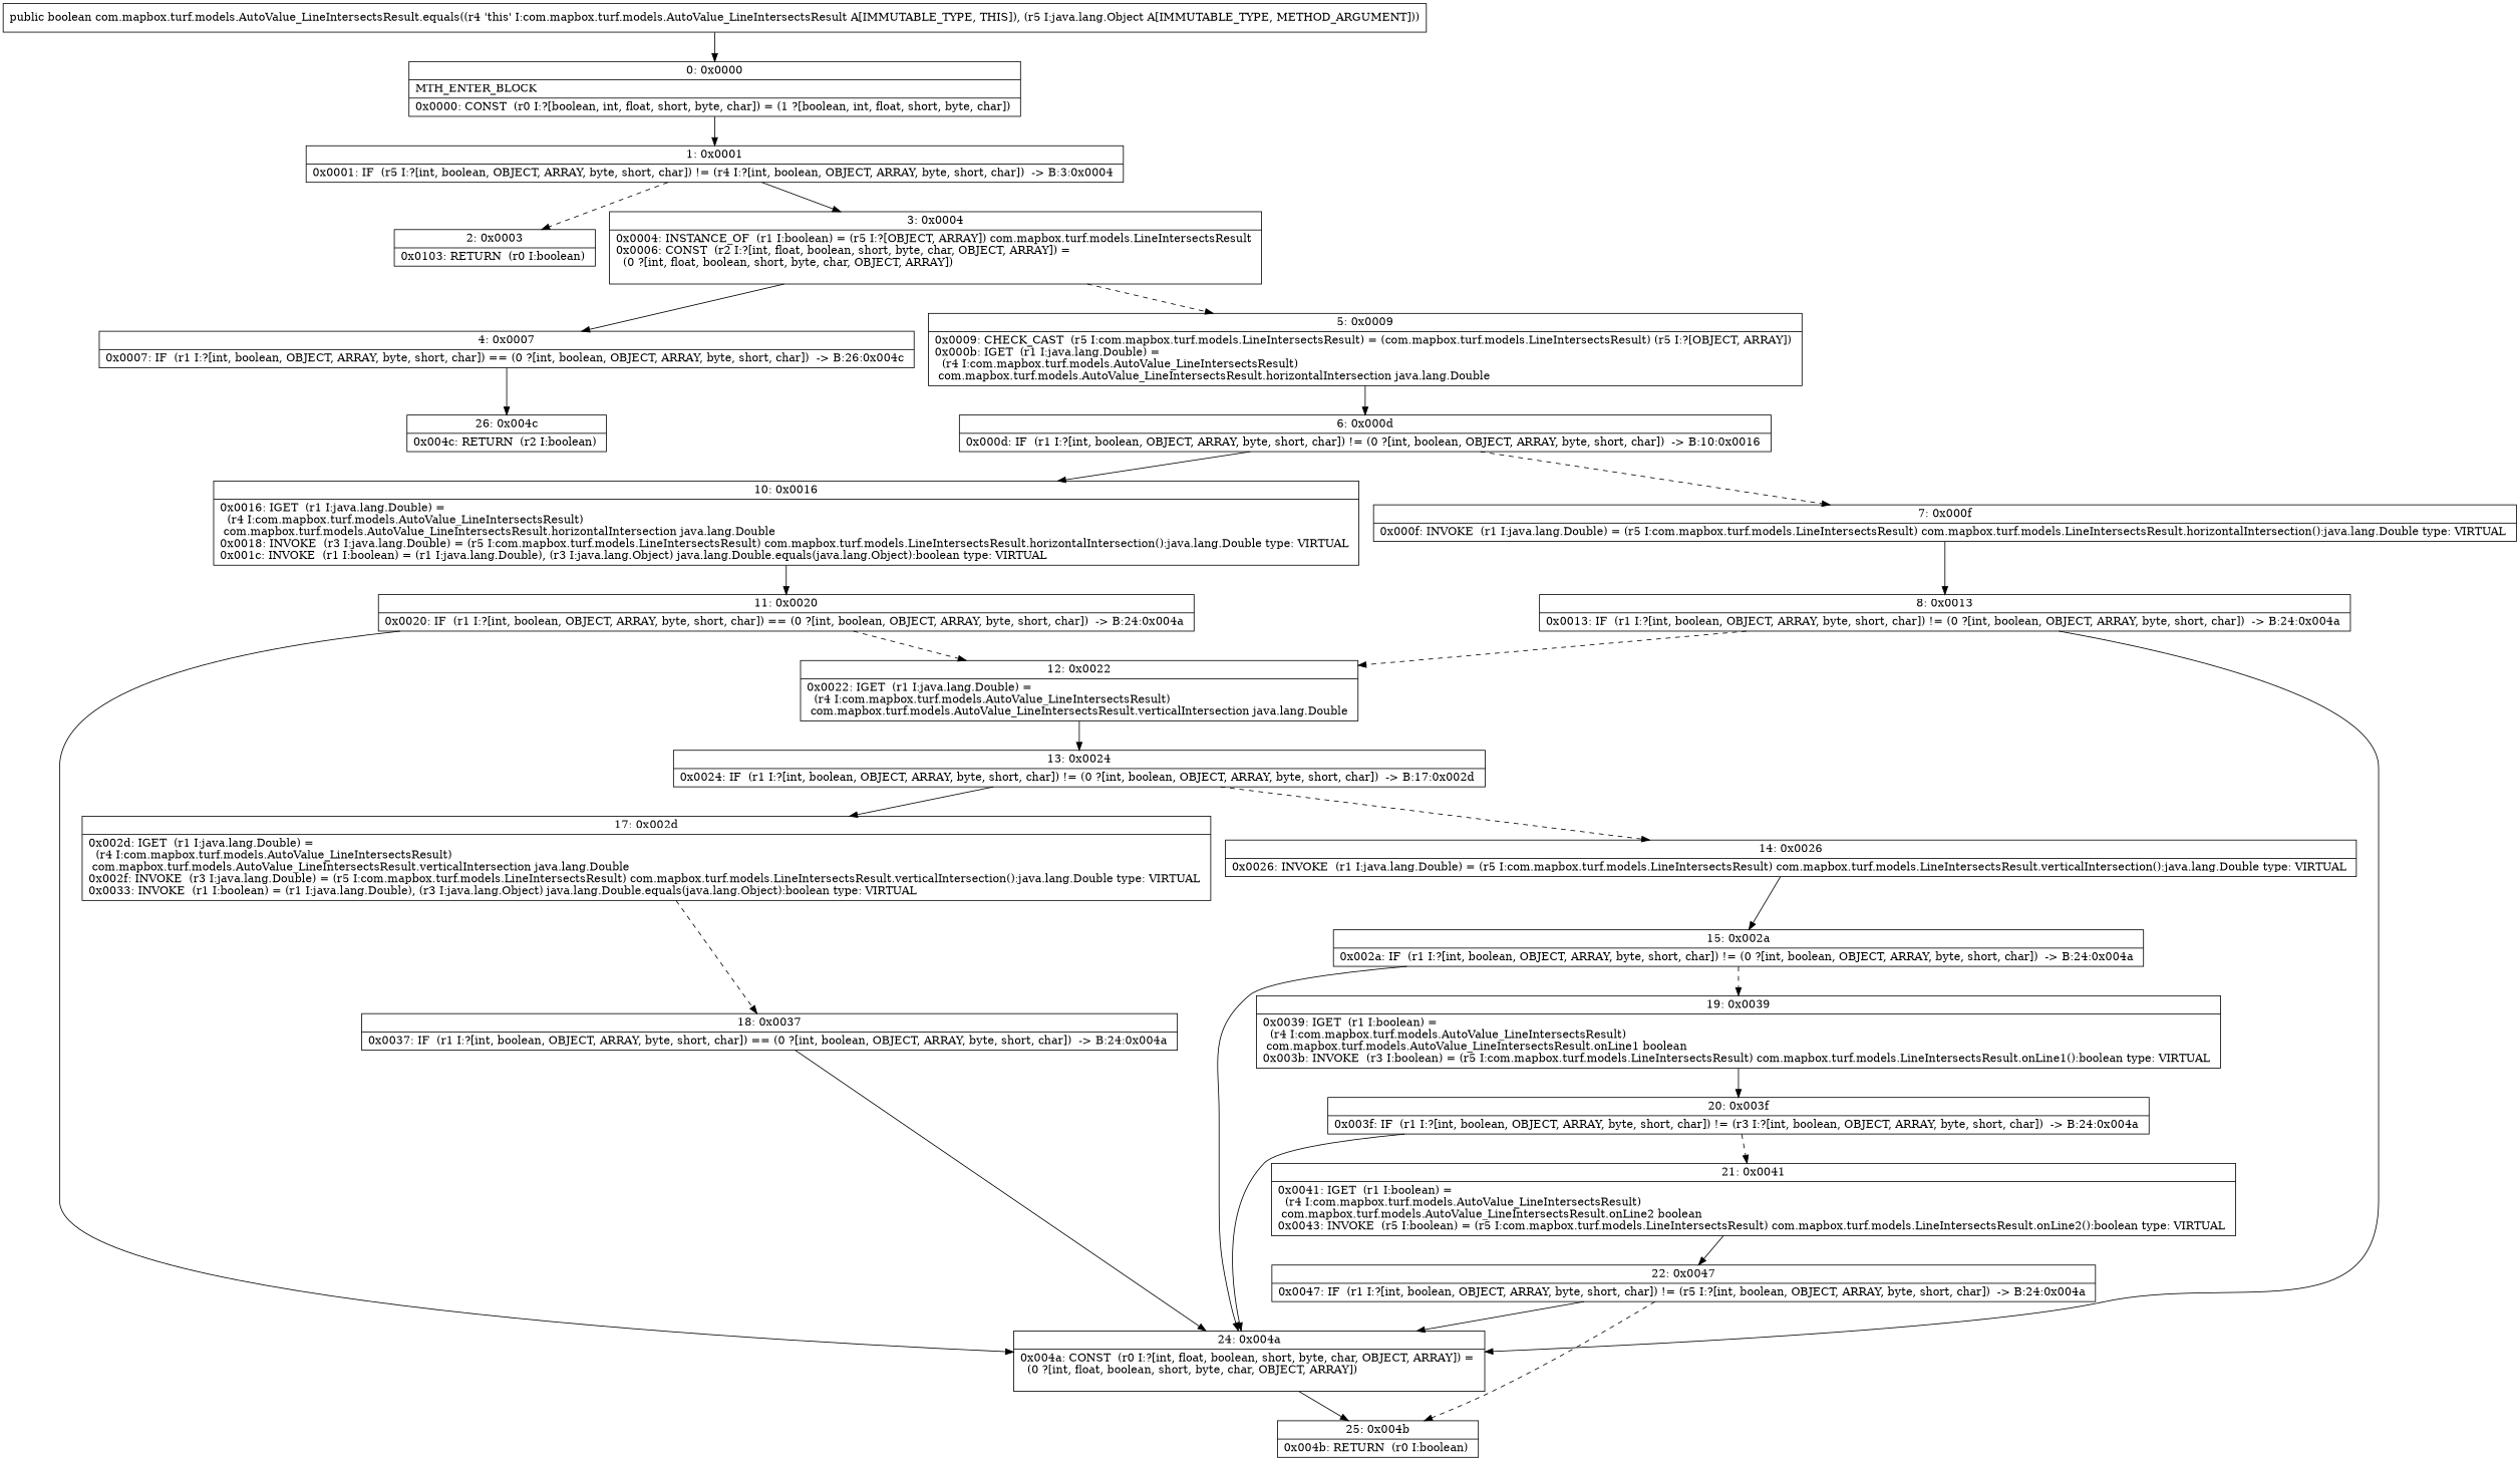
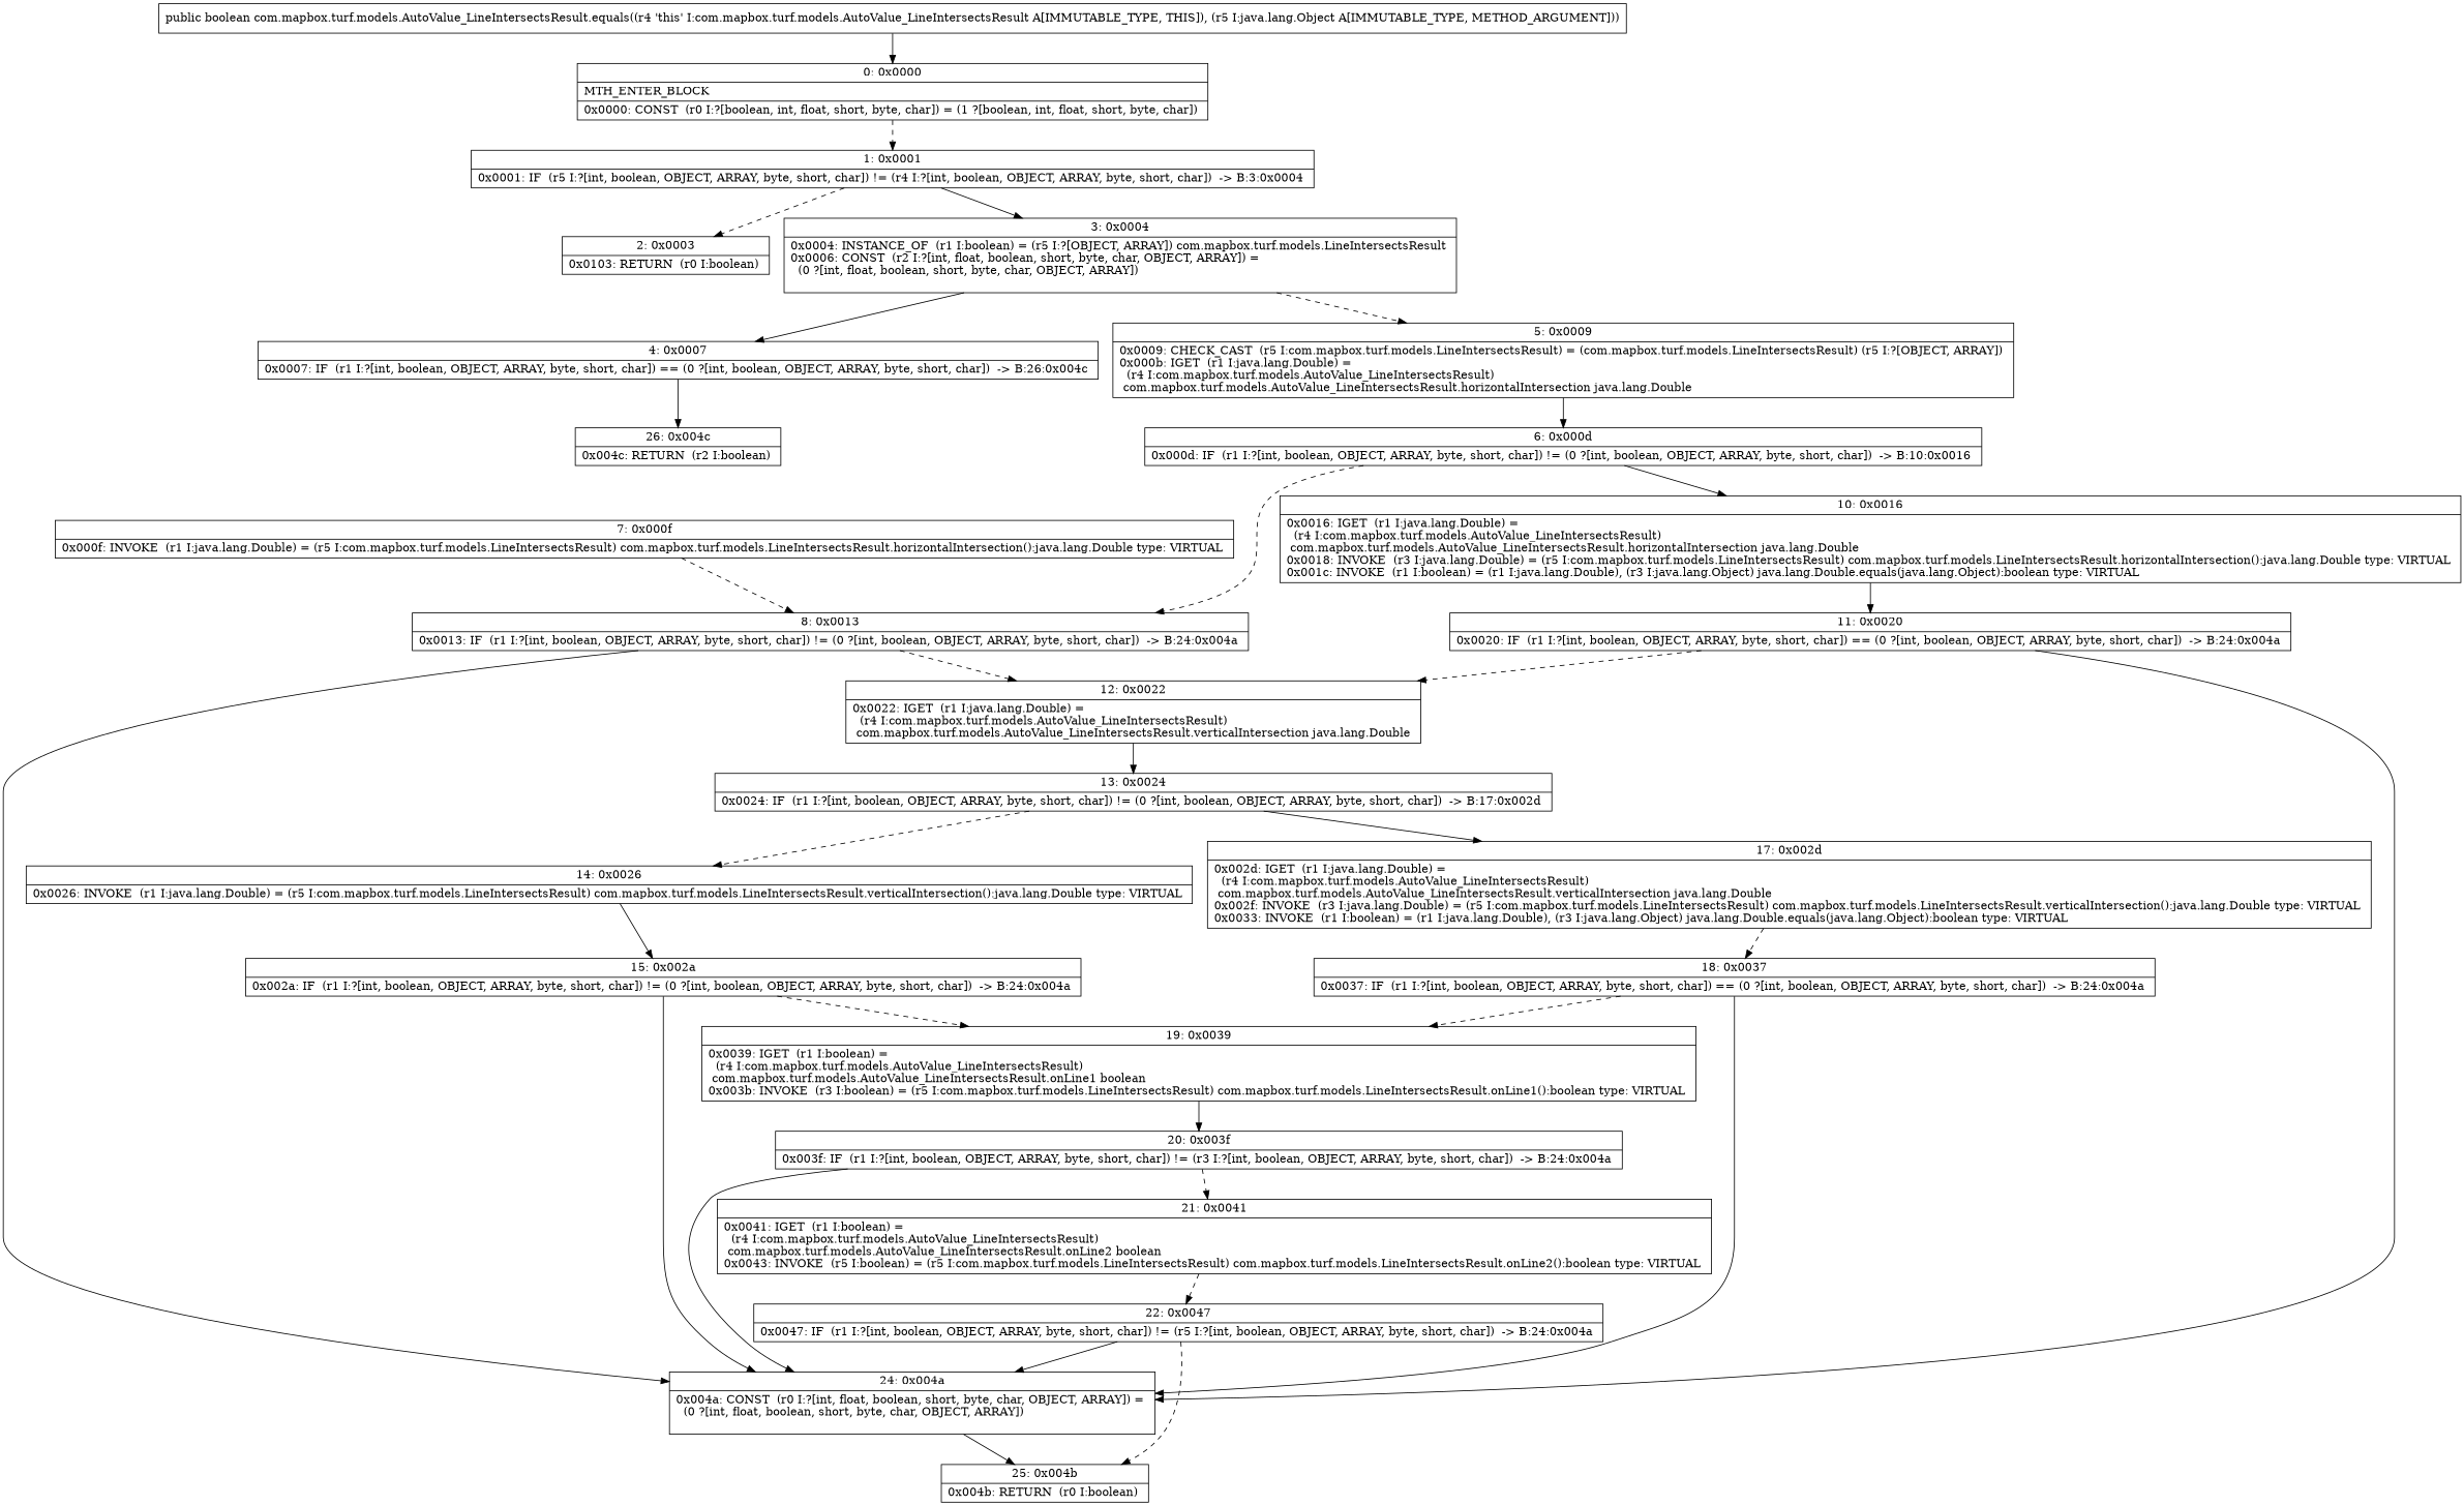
  digraph {
    node [shape=record]
    n1 [label="{0\:\ 0x0000|MTH_ENTER_BLOCK\l|0x0000: CONST  (r0 I:?[boolean, int, float, short, byte, char]) = (1 ?[boolean, int, float, short, byte, char]) \l}"]
    n2 [label="{1\:\ 0x0001|0x0001: IF  (r5 I:?[int, boolean, OBJECT, ARRAY, byte, short, char]) != (r4 I:?[int, boolean, OBJECT, ARRAY, byte, short, char])  \-\> B:3:0x0004 \l}"]
    n3 [label="{2\:\ 0x0003|0x0103: RETURN  (r0 I:boolean) \l}"]
    n4 [label="{3\:\ 0x0004|0x0004: INSTANCE_OF  (r1 I:boolean) = (r5 I:?[OBJECT, ARRAY]) com.mapbox.turf.models.LineIntersectsResult \l0x0006: CONST  (r2 I:?[int, float, boolean, short, byte, char, OBJECT, ARRAY]) = \l  (0 ?[int, float, boolean, short, byte, char, OBJECT, ARRAY])\l \l}"]
    n5 [label="{4\:\ 0x0007|0x0007: IF  (r1 I:?[int, boolean, OBJECT, ARRAY, byte, short, char]) == (0 ?[int, boolean, OBJECT, ARRAY, byte, short, char])  \-\> B:26:0x004c \l}"]
    n6 [label="{5\:\ 0x0009|0x0009: CHECK_CAST  (r5 I:com.mapbox.turf.models.LineIntersectsResult) = (com.mapbox.turf.models.LineIntersectsResult) (r5 I:?[OBJECT, ARRAY]) \l0x000b: IGET  (r1 I:java.lang.Double) = \l  (r4 I:com.mapbox.turf.models.AutoValue_LineIntersectsResult)\l com.mapbox.turf.models.AutoValue_LineIntersectsResult.horizontalIntersection java.lang.Double \l}"]
    n7 [label="{26\:\ 0x004c|0x004c: RETURN  (r2 I:boolean) \l}"]
    n8 [label="{6\:\ 0x000d|0x000d: IF  (r1 I:?[int, boolean, OBJECT, ARRAY, byte, short, char]) != (0 ?[int, boolean, OBJECT, ARRAY, byte, short, char])  \-\> B:10:0x0016 \l}"]
    n9 [label="{7\:\ 0x000f|0x000f: INVOKE  (r1 I:java.lang.Double) = (r5 I:com.mapbox.turf.models.LineIntersectsResult) com.mapbox.turf.models.LineIntersectsResult.horizontalIntersection():java.lang.Double type: VIRTUAL \l}"]
    n10 [label="{10\:\ 0x0016|0x0016: IGET  (r1 I:java.lang.Double) = \l  (r4 I:com.mapbox.turf.models.AutoValue_LineIntersectsResult)\l com.mapbox.turf.models.AutoValue_LineIntersectsResult.horizontalIntersection java.lang.Double \l0x0018: INVOKE  (r3 I:java.lang.Double) = (r5 I:com.mapbox.turf.models.LineIntersectsResult) com.mapbox.turf.models.LineIntersectsResult.horizontalIntersection():java.lang.Double type: VIRTUAL \l0x001c: INVOKE  (r1 I:boolean) = (r1 I:java.lang.Double), (r3 I:java.lang.Object) java.lang.Double.equals(java.lang.Object):boolean type: VIRTUAL \l}"]
    n11 [label="{8\:\ 0x0013|0x0013: IF  (r1 I:?[int, boolean, OBJECT, ARRAY, byte, short, char]) != (0 ?[int, boolean, OBJECT, ARRAY, byte, short, char])  \-\> B:24:0x004a \l}"]
    n12 [label="{11\:\ 0x0020|0x0020: IF  (r1 I:?[int, boolean, OBJECT, ARRAY, byte, short, char]) == (0 ?[int, boolean, OBJECT, ARRAY, byte, short, char])  \-\> B:24:0x004a \l}"]
    n13 [label="{12\:\ 0x0022|0x0022: IGET  (r1 I:java.lang.Double) = \l  (r4 I:com.mapbox.turf.models.AutoValue_LineIntersectsResult)\l com.mapbox.turf.models.AutoValue_LineIntersectsResult.verticalIntersection java.lang.Double \l}"]
    n14 [label="{24\:\ 0x004a|0x004a: CONST  (r0 I:?[int, float, boolean, short, byte, char, OBJECT, ARRAY]) = \l  (0 ?[int, float, boolean, short, byte, char, OBJECT, ARRAY])\l \l}"]
    n15 [label="{13\:\ 0x0024|0x0024: IF  (r1 I:?[int, boolean, OBJECT, ARRAY, byte, short, char]) != (0 ?[int, boolean, OBJECT, ARRAY, byte, short, char])  \-\> B:17:0x002d \l}"]
    n16 [label="{25\:\ 0x004b|0x004b: RETURN  (r0 I:boolean) \l}"]
    n17 [label="{14\:\ 0x0026|0x0026: INVOKE  (r1 I:java.lang.Double) = (r5 I:com.mapbox.turf.models.LineIntersectsResult) com.mapbox.turf.models.LineIntersectsResult.verticalIntersection():java.lang.Double type: VIRTUAL \l}"]
    n18 [label="{17\:\ 0x002d|0x002d: IGET  (r1 I:java.lang.Double) = \l  (r4 I:com.mapbox.turf.models.AutoValue_LineIntersectsResult)\l com.mapbox.turf.models.AutoValue_LineIntersectsResult.verticalIntersection java.lang.Double \l0x002f: INVOKE  (r3 I:java.lang.Double) = (r5 I:com.mapbox.turf.models.LineIntersectsResult) com.mapbox.turf.models.LineIntersectsResult.verticalIntersection():java.lang.Double type: VIRTUAL \l0x0033: INVOKE  (r1 I:boolean) = (r1 I:java.lang.Double), (r3 I:java.lang.Object) java.lang.Double.equals(java.lang.Object):boolean type: VIRTUAL \l}"]
    n19 [label="{15\:\ 0x002a|0x002a: IF  (r1 I:?[int, boolean, OBJECT, ARRAY, byte, short, char]) != (0 ?[int, boolean, OBJECT, ARRAY, byte, short, char])  \-\> B:24:0x004a \l}"]
    n20 [label="{18\:\ 0x0037|0x0037: IF  (r1 I:?[int, boolean, OBJECT, ARRAY, byte, short, char]) == (0 ?[int, boolean, OBJECT, ARRAY, byte, short, char])  \-\> B:24:0x004a \l}"]
    n21 [label="{19\:\ 0x0039|0x0039: IGET  (r1 I:boolean) = \l  (r4 I:com.mapbox.turf.models.AutoValue_LineIntersectsResult)\l com.mapbox.turf.models.AutoValue_LineIntersectsResult.onLine1 boolean \l0x003b: INVOKE  (r3 I:boolean) = (r5 I:com.mapbox.turf.models.LineIntersectsResult) com.mapbox.turf.models.LineIntersectsResult.onLine1():boolean type: VIRTUAL \l}"]
    n22 [label="{20\:\ 0x003f|0x003f: IF  (r1 I:?[int, boolean, OBJECT, ARRAY, byte, short, char]) != (r3 I:?[int, boolean, OBJECT, ARRAY, byte, short, char])  \-\> B:24:0x004a \l}"]
    n23 [label="{21\:\ 0x0041|0x0041: IGET  (r1 I:boolean) = \l  (r4 I:com.mapbox.turf.models.AutoValue_LineIntersectsResult)\l com.mapbox.turf.models.AutoValue_LineIntersectsResult.onLine2 boolean \l0x0043: INVOKE  (r5 I:boolean) = (r5 I:com.mapbox.turf.models.LineIntersectsResult) com.mapbox.turf.models.LineIntersectsResult.onLine2():boolean type: VIRTUAL \l}"]
    n24 [label="{22\:\ 0x0047|0x0047: IF  (r1 I:?[int, boolean, OBJECT, ARRAY, byte, short, char]) != (r5 I:?[int, boolean, OBJECT, ARRAY, byte, short, char])  \-\> B:24:0x004a \l}"]
    n25 [label="{public boolean com.mapbox.turf.models.AutoValue_LineIntersectsResult.equals((r4 'this' I:com.mapbox.turf.models.AutoValue_LineIntersectsResult A[IMMUTABLE_TYPE, THIS]), (r5 I:java.lang.Object A[IMMUTABLE_TYPE, METHOD_ARGUMENT])) }"]
-   n1 -> n2
+   n1 -> n2 [style=dashed]
    n2 -> n3 [style=dashed]
    n2 -> n4
    n4 -> n5
    n4 -> n6 [style=dashed]
    n5 -> n7
    n6 -> n8
-   n8 -> n9 [style=dashed]
+   n8 -> n11 [style=dashed]
    n8 -> n10
-   n9 -> n11
+   n9 -> n11 [style=dashed]
    n10 -> n12
    n11 -> n13 [style=dashed]
    n11 -> n14
    n12 -> n13 [style=dashed]
    n12 -> n14
    n13 -> n15
    n14 -> n16
    n15 -> n17 [style=dashed]
    n15 -> n18
    n17 -> n19
    n18 -> n20 [style=dashed]
    n19 -> n14
    n19 -> n21 [style=dashed]
    n20 -> n14
+   n20 -> n21 [style=dashed]
    n21 -> n22
    n22 -> n14
    n22 -> n23 [style=dashed]
-   n23 -> n24
+   n23 -> n24 [style=dashed]
    n24 -> n14
    n24 -> n16 [style=dashed]
    n25 -> n1
  }
